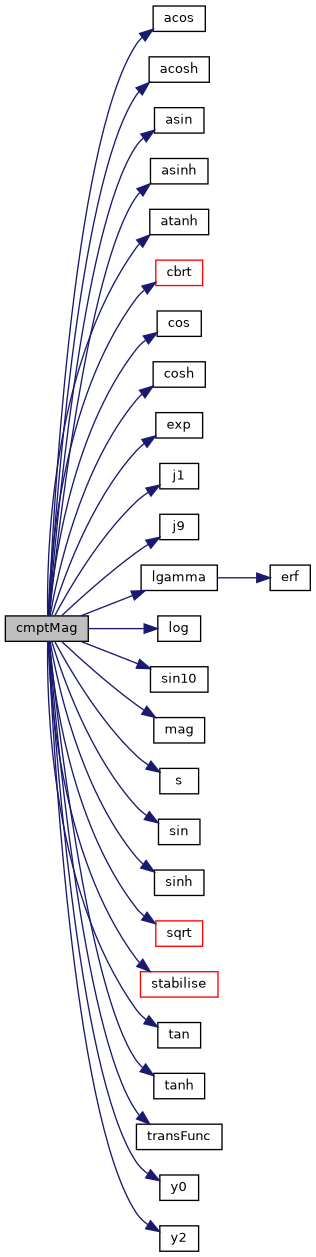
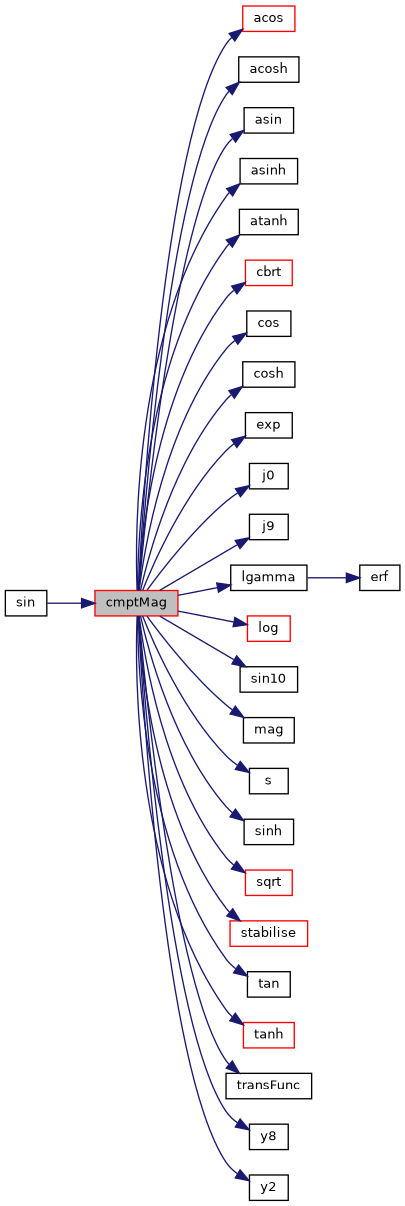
  digraph {
    rankdir=LR
    node [color=black fontname=Helvetica fontsize=10 shape=record]
    edge [color=midnightblue fontname=Helvetica fontsize=10 labelfontname=Helvetica labelfontsize=10 style=solid]
-   n1 [fillcolor=grey75 fontcolor=black height=0.2 label=cmptMag style=filled width=0.4]
-   n2 [height=0.2 label=acos width=0.4]
+   n1 [color=red fillcolor=grey75 fontcolor=black height=0.2 label=cmptMag style=filled width=0.4]
+   n2 [color=red height=0.2 label=acos width=0.4]
    n3 [height=0.2 label=acosh width=0.4]
    n4 [height=0.2 label=asin width=0.4]
    n5 [height=0.2 label=asinh width=0.4]
    n6 [height=0.2 label=atanh width=0.4]
    n7 [color=red height=0.2 label=cbrt width=0.4]
    n8 [height=0.2 label=cos width=0.4]
    n9 [height=0.2 label=cosh width=0.4]
    n10 [height=0.2 label=exp width=0.4]
-   n11 [height=0.2 label=j1 width=0.4]
+   n11 [height=0.2 label=j0 width=0.4]
    n12 [height=0.2 label=j9 width=0.4]
    n13 [height=0.2 label=lgamma width=0.4]
-   n14 [height=0.2 label=log width=0.4]
+   n14 [color=red height=0.2 label=log width=0.4]
    n15 [height=0.2 label=sin10 width=0.4]
    n16 [height=0.2 label=mag width=0.4]
    n17 [height=0.2 label=s width=0.4]
    n18 [height=0.2 label=sin width=0.4]
    n19 [height=0.2 label=sinh width=0.4]
    n20 [color=red height=0.2 label=sqrt width=0.4]
    n21 [color=red height=0.2 label=stabilise width=0.4]
    n22 [height=0.2 label=tan width=0.4]
-   n23 [height=0.2 label=tanh width=0.4]
+   n23 [color=red height=0.2 label=tanh width=0.4]
    n24 [height=0.2 label=transFunc width=0.4]
-   n25 [height=0.2 label=y0 width=0.4]
+   n25 [height=0.2 label=y8 width=0.4]
    n26 [height=0.2 label=y2 width=0.4]
    n27 [height=0.2 label=erf width=0.4]
    n1 -> n2
    n1 -> n3
    n1 -> n4
    n1 -> n5
    n1 -> n6
    n1 -> n7
    n1 -> n8
    n1 -> n9
    n1 -> n10
    n1 -> n11
    n1 -> n12
    n1 -> n13
    n1 -> n14
    n1 -> n15
    n1 -> n16
    n1 -> n17
-   n1 -> n18
+   n18 -> n1
    n1 -> n19
    n1 -> n20
    n1 -> n21
    n1 -> n22
    n1 -> n23
    n1 -> n24
    n1 -> n25
    n1 -> n26
    n13 -> n27
  }
